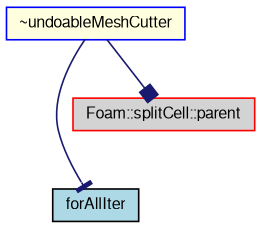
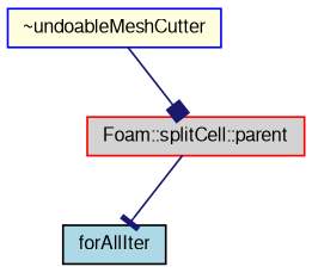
  digraph {
    rankdir=TB
    node [fontname=FreeSans fontsize=10 shape=record style=filled]
    edge [color=midnightblue fontname=FreeSans fontsize=10 labelfontname=FreeSans labelfontsize=10 style=solid]
    n1 [color=blue fillcolor=lightyellow fontcolor=black height=0.2 label="~undoableMeshCutter" width=0.4]
    n2 [color=black fillcolor=lightblue height=0.2 label=forAllIter width=0.4]
    n3 [color=red fillcolor=lightgrey height=0.2 label="Foam::splitCell::parent" width=0.4]
-   n1 -> n2 [arrowhead=tee]
+   n3 -> n2 [arrowhead=tee]
    n1 -> n3 [arrowhead=box]
  }
